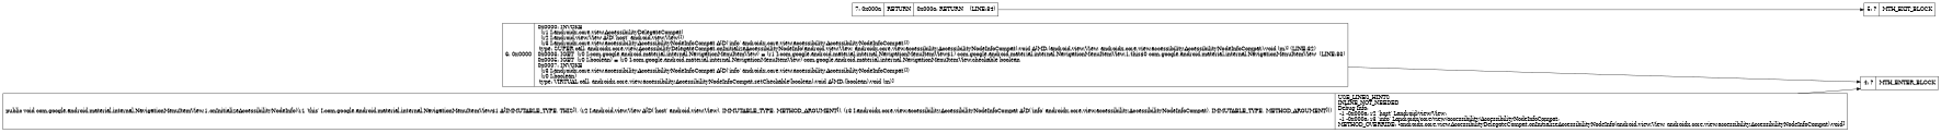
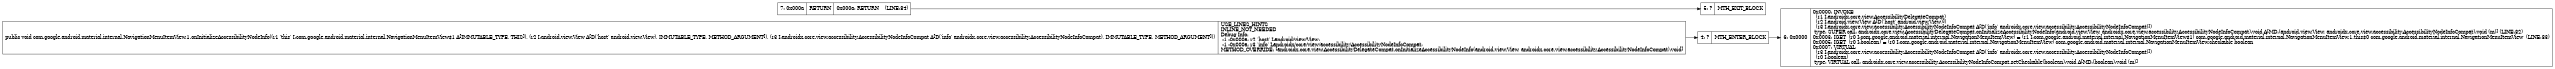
  digraph {
    rankdir=LR
    node [shape=record]
    n1 [label="{4\:\ ?|MTH_ENTER_BLOCK\l}"]
-   n2 [label="{6\:\ 0x0000|0x0000: INVOKE  \l  (r1 I:androidx.core.view.AccessibilityDelegateCompat)\l  (r2 I:android.view.View A[D('host' android.view.View)])\l  (r3 I:androidx.core.view.accessibility.AccessibilityNodeInfoCompat A[D('info' androidx.core.view.accessibility.AccessibilityNodeInfoCompat)])\l type: SUPER call: androidx.core.view.AccessibilityDelegateCompat.onInitializeAccessibilityNodeInfo(android.view.View, androidx.core.view.accessibility.AccessibilityNodeInfoCompat):void A[MD:(android.view.View, androidx.core.view.accessibility.AccessibilityNodeInfoCompat):void (m)] (LINE:82)\l0x0003: IGET  (r0 I:com.google.android.material.internal.NavigationMenuItemView) = (r1 I:com.google.android.material.internal.NavigationMenuItemView$1) com.google.android.material.internal.NavigationMenuItemView.1.this$0 com.google.android.material.internal.NavigationMenuItemView  (LINE:83)\l0x0005: IGET  (r0 I:boolean) = (r0 I:com.google.android.material.internal.NavigationMenuItemView) com.google.android.material.internal.NavigationMenuItemView.checkable boolean \l0x0007: INVOKE  \l  (r3 I:androidx.core.view.accessibility.AccessibilityNodeInfoCompat A[D('info' androidx.core.view.accessibility.AccessibilityNodeInfoCompat)])\l  (r0 I:boolean)\l type: VIRTUAL call: androidx.core.view.accessibility.AccessibilityNodeInfoCompat.setCheckable(boolean):void A[MD:(boolean):void (m)]\l}"]
+   n2 [label="{6\:\ 0x0000|0x0000: INVOKE  \l  (r1 I:androidx.core.view.AccessibilityDelegateCompat)\l  (r2 I:android.view.View A[D('host' android.view.View)])\l  (r3 I:androidx.core.view.accessibility.AccessibilityNodeInfoCompat A[D('info' androidx.core.view.accessibility.AccessibilityNodeInfoCompat)])\l type: SUPER call: androidx.core.view.AccessibilityDelegateCompat.onInitializeAccessibilityNodeInfo(android.view.View, androidx.core.view.accessibility.AccessibilityNodeInfoCompat):void A[MD:(android.view.View, androidx.core.view.accessibility.AccessibilityNodeInfoCompat):void (m)] (LINE:82)\l0x0003: IGET  (r0 I:com.google.android.material.internal.NavigationMenuItemView) = (r1 I:com.google.android.material.internal.NavigationMenuItemView$1) com.google.android.material.internal.NavigationMenuItemView.1.this$0 com.google.android.material.internal.NavigationMenuItemView  (LINE:83)\l0x0005: IGET  (r0 I:boolean) = (r0 I:com.google.android.material.internal.NavigationMenuItemView) com.google.android.material.internal.NavigationMenuItemView.checkable boolean \l0x0007: VIRTUAL  \l  (r3 I:androidx.core.view.accessibility.AccessibilityNodeInfoCompat A[D('info' androidx.core.view.accessibility.AccessibilityNodeInfoCompat)])\l  (r0 I:boolean)\l type: VIRTUAL call: androidx.core.view.accessibility.AccessibilityNodeInfoCompat.setCheckable(boolean):void A[MD:(boolean):void (m)]\l}"]
    n3 [label="{7\:\ 0x000a|RETURN\l|0x000a: RETURN    (LINE:84)\l}"]
    n4 [label="{5\:\ ?|MTH_EXIT_BLOCK\l}"]
    n5 [label="{public void com.google.android.material.internal.NavigationMenuItemView.1.onInitializeAccessibilityNodeInfo((r1 'this' I:com.google.android.material.internal.NavigationMenuItemView$1 A[IMMUTABLE_TYPE, THIS]), (r2 I:android.view.View A[D('host' android.view.View), IMMUTABLE_TYPE, METHOD_ARGUMENT]), (r3 I:androidx.core.view.accessibility.AccessibilityNodeInfoCompat A[D('info' androidx.core.view.accessibility.AccessibilityNodeInfoCompat), IMMUTABLE_TYPE, METHOD_ARGUMENT]))  | USE_LINES_HINTS\lINLINE_NOT_NEEDED\lDebug Info:\l  \-1 \-0x000a: r2 'host' Landroid\/view\/View;\l  \-1 \-0x000a: r3 'info' Landroidx\/core\/view\/accessibility\/AccessibilityNodeInfoCompat;\lMETHOD_OVERRIDE: [androidx.core.view.AccessibilityDelegateCompat.onInitializeAccessibilityNodeInfo(android.view.View, androidx.core.view.accessibility.AccessibilityNodeInfoCompat):void]\l}"]
-   n2 -> n1
+   n1 -> n2
    n3 -> n4
    n5 -> n1
  }
